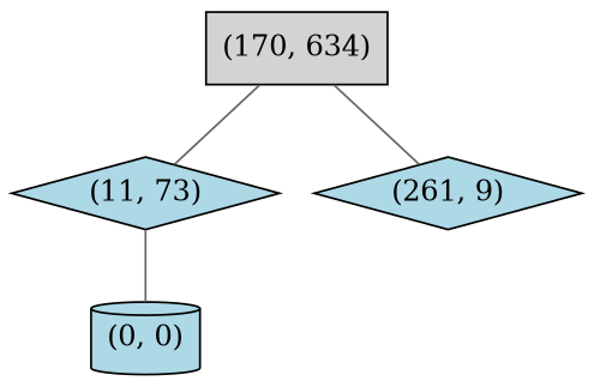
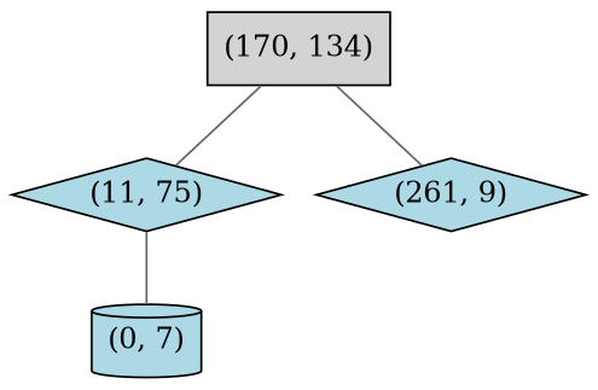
  graph {
    node [fillcolor=lightblue shape=diamond style=filled]
    edge [color=gray40 weight=1]
-   "(11, 75)" [label="(11, 73)"]
-   "(0, 0)" [shape=cylinder]
-   "(170, 134)" [fillcolor=lightgrey shape=box label="(170, 634)"]
+   "(11, 75)"
+   "(0, 0)" [shape=cylinder label="(0, 7)"]
+   "(170, 134)" [fillcolor=lightgrey shape=box]
    n4 [label="(261, 9)"]
    "(11, 75)" -- "(0, 0)" [weight=4]
    "(170, 134)" -- "(11, 75)"
    "(170, 134)" -- n4
  }
